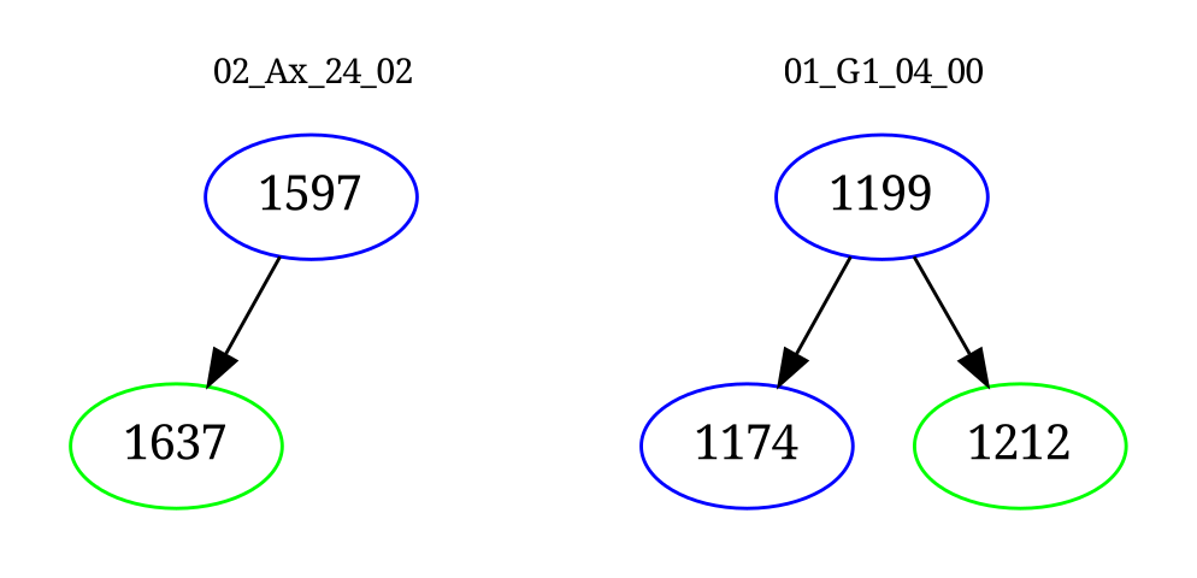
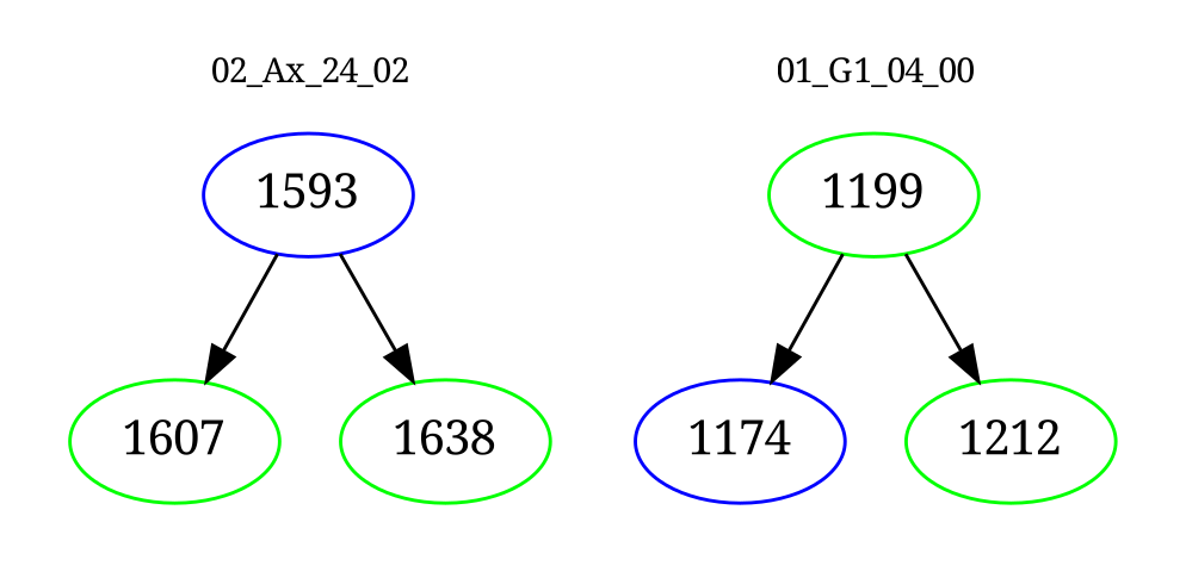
  digraph {
    fontname="Noto Serif"
    node [color=blue fontname="Noto Serif"]
    edge [color=black fontname="Noto Serif"]
-   n1 [label=1597]
-   n2 [color=green label=1637]
-   n4 [label=1199]
+   n1 [label=1593]
+   n2 [color=green label=1607]
+   n3 [color=green label=1638]
+   n4 [color=green label=1199]
    n5 [label=1174]
    n6 [color=green label=1212]
    subgraph cluster_1 {
      color=white
      fontsize=10
      label="02_Ax_24_02"
      n1
      n2
+     n3
    }
    subgraph cluster_2 {
      color=white
      fontsize=10
      label="01_G1_04_00"
      n4
      n5
      n6
    }
    n1 -> n2
+   n1 -> n3
    n4 -> n5
    n4 -> n6
  }
